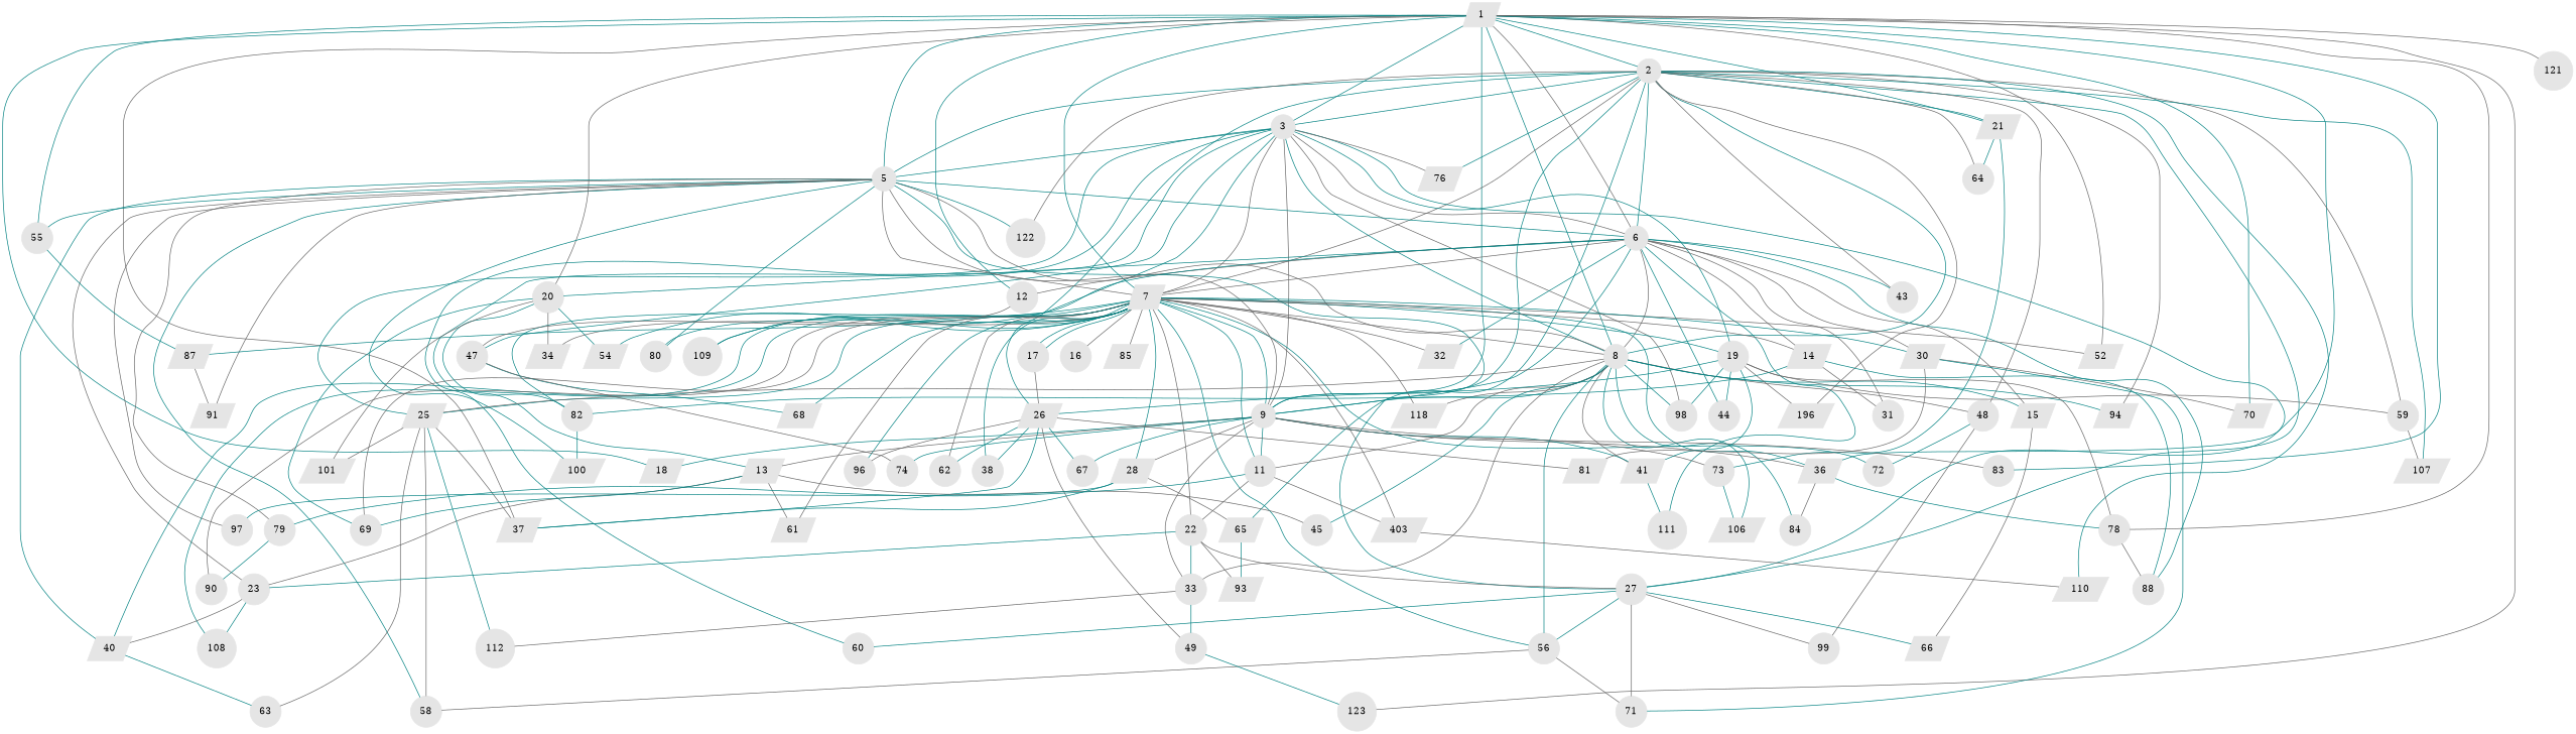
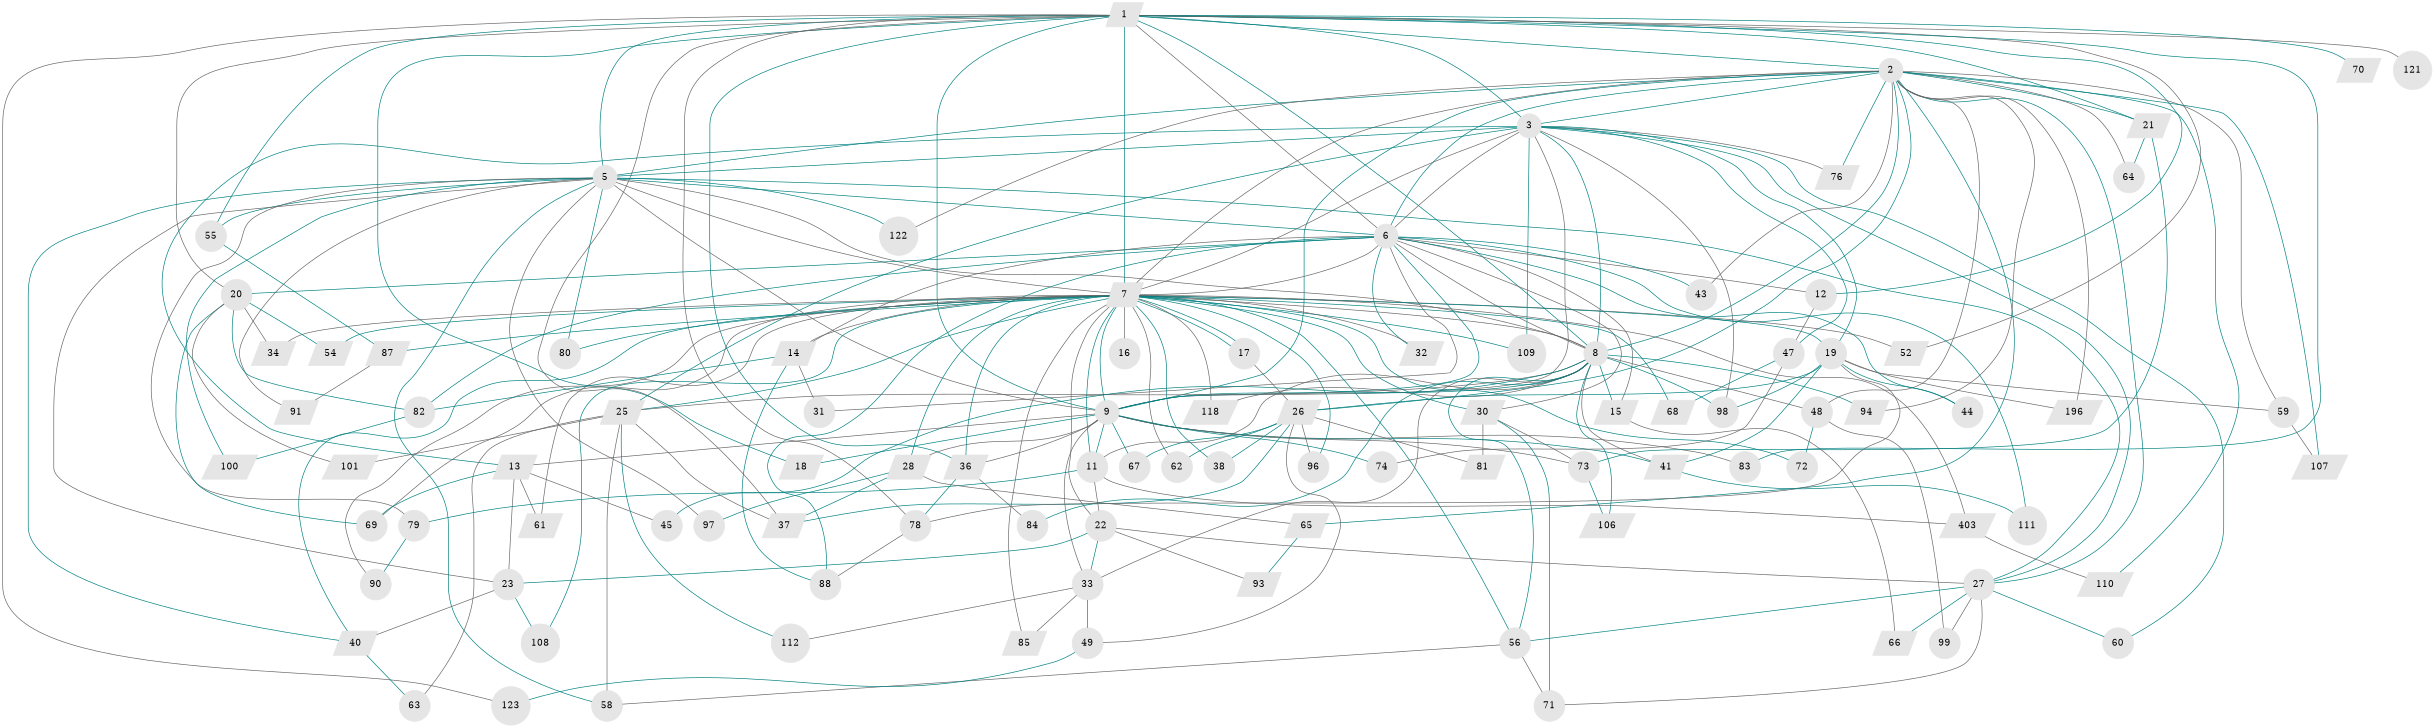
  graph {
    node [color=gray90 shape=circle style=filled]
    edge [color=teal]
    1 [shape=parallelogram super="+4"]
    2 [super="+125"]
    3 [super="+35"]
    5 [super="+24"]
    6 [super="+86"]
    7 [shape=parallelogram super="+10"]
    8 [super="+42"]
    9 [super="+53"]
    12
    18 [shape=parallelogram]
    20 [super="+120"]
    21 [shape=parallelogram]
    36 [shape=parallelogram super="+104"]
    37 [shape=parallelogram super="+39"]
    52 [shape=parallelogram]
    55
    70 [shape=parallelogram]
    78 [super="+105"]
    83
    121
    123
    26 [shape=parallelogram super="+29"]
    27 [super="+57"]
    43
    48
    59
    64
    65 [shape=parallelogram]
    76 [shape=parallelogram]
    94 [shape=parallelogram]
    107 [shape=parallelogram]
    110 [shape=parallelogram]
    122
    n34 [label=196 shape=parallelogram]
    13 [shape=parallelogram super="+46"]
    19 [super="+115"]
    25 [shape=parallelogram super="+50"]
    47
    60
    98 [super="+124"]
    109
    23
    40 [shape=parallelogram super="+116"]
    58
    79
    80
    91 [shape=parallelogram]
    97
    100 [shape=parallelogram]
    14 [shape=parallelogram super="+89"]
    15 [shape=parallelogram]
    30 [shape=parallelogram]
    31
    32 [shape=parallelogram]
    44
    82
    88 [super="+119"]
    111
    16
    62 [super="+77"]
    11 [super="+117"]
    17 [super="+51"]
    22 [super="+102"]
    28 [shape=parallelogram super="+95"]
    34 [shape=parallelogram]
    38
    54 [shape=parallelogram]
    56 [super="+92"]
    61 [shape=parallelogram]
    68 [shape=parallelogram]
    69 [super="+113"]
    72
    85 [shape=parallelogram]
    87 [shape=parallelogram]
    90
    96
    n77 [label=403 shape=parallelogram]
    108
    118 [shape=parallelogram]
    33 [super="+114"]
    41 [shape=parallelogram]
    45
    84
    106 [shape=parallelogram]
    67
    73
    74
    101 [shape=parallelogram]
    49
    81 [shape=parallelogram]
    66 [shape=parallelogram]
    71 [super="+75"]
    99
    93 [shape=parallelogram]
    63
    112
    1 -- 2 [weight=2]
    1 -- 3 [weight=2]
    1 -- 5 [weight=2]
    1 -- 6 [color=gray40 weight=2]
    1 -- 7 [weight=4]
    1 -- 8 [weight=2]
    1 -- 9 [weight=3]
    1 -- 12
    1 -- 18
    1 -- 20 [color=gray40]
    1 -- 21
    1 -- 36
    1 -- 37 [color=gray40]
    1 -- 52 [color=gray40]
    1 -- 55
    1 -- 70
    1 -- 78 [color=gray40]
    1 -- 83
    1 -- 121 [color=gray40 weight=2]
    1 -- 123 [color=gray40]
    2 -- 3
    2 -- 5
    2 -- 6
    2 -- 7 [color=gray40 weight=3]
    2 -- 8
    2 -- 9
    2 -- 21
    2 -- 26
    2 -- 27
    2 -- 43 [color=gray40]
    2 -- 48 [color=gray40]
    2 -- 59 [color=gray40]
    2 -- 64 [color=gray40]
    2 -- 65
    2 -- 76
    2 -- 94 [color=gray40]
    2 -- 107
    2 -- 110
    2 -- 122 [color=gray40]
    2 -- n34 [color=gray40]
    3 -- 5
    3 -- 6 [color=gray40]
    3 -- 7 [color=gray40 weight=2]
    3 -- 8
    3 -- 9 [color=gray40]
    3 -- 27
    3 -- 76 [color=gray40]
    3 -- 13
    3 -- 19
    3 -- 25
    3 -- 47
    3 -- 60
    3 -- 98 [color=gray40]
    3 -- 109
    5 -- 6
    5 -- 7 [color=gray40 weight=3]
    5 -- 8 [color=gray40]
    5 -- 9 [color=gray40]
    5 -- 55
    5 -- 27
    5 -- 122
    5 -- 23 [color=gray40]
    5 -- 40
    5 -- 58
    5 -- 79 [color=gray40]
    5 -- 80
    5 -- 91 [color=gray40]
    5 -- 97 [color=gray40]
    5 -- 100
    6 -- 7 [color=gray40 weight=2]
    6 -- 8 [color=gray40]
    6 -- 9
    6 -- 12 [color=gray40]
    6 -- 20
    6 -- 43
    6 -- 14 [color=gray40]
    6 -- 15 [color=gray40]
    6 -- 30 [color=gray40]
    6 -- 31 [color=gray40]
    6 -- 32
    6 -- 44
    6 -- 82
    6 -- 88
    6 -- 111
    7 -- 8 [color=gray40 weight=2]
    7 -- 9 [weight=2]
    7 -- 36
    7 -- 52 [color=gray40]
    7 -- 19
    7 -- 25
    7 -- 109
    7 -- 40
    7 -- 80
    7 -- 14 [color=gray40 weight=2]
    7 -- 30
    7 -- 32 [color=gray40]
    7 -- 16 [color=gray40]
    7 -- 62 [color=gray40]
    7 -- 11
    7 -- 17 [weight=2]
    7 -- 17
    7 -- 22 [color=gray40]
    7 -- 28
    7 -- 34 [color=gray40]
    7 -- 38
    7 -- 54
    7 -- 56
    7 -- 61 [color=gray40]
    7 -- 68
    7 -- 69 [color=gray40]
    7 -- 72
    7 -- 85 [color=gray40]
    7 -- 87
    7 -- 90 [color=gray40]
    7 -- 96
    7 -- n77 [color=gray40]
    7 -- 108
    7 -- 118 [color=gray40]
    8 -- 9
    8 -- 48 [color=gray40]
    8 -- 94
    8 -- 25 [color=gray40]
    8 -- 98
    8 -- 15
    8 -- 11 [color=gray40]
    8 -- 56
    8 -- 118 [color=gray40]
    8 -- 33 [color=gray40 weight=2]
    8 -- 41 [color=gray40]
    8 -- 45
    8 -- 84
    8 -- 106
    9 -- 18
    9 -- 36 [color=gray40]
    9 -- 83 [color=gray40]
    9 -- 13 [color=gray40]
    9 -- 11
    9 -- 28 [color=gray40]
    9 -- 33 [color=gray40]
    9 -- 41
    9 -- 67
    9 -- 73 [color=gray40]
    9 -- 74
    12 -- 47 [color=gray40]
    20 -- 82
    20 -- 34 [color=gray40]
    20 -- 54
    20 -- 69
    20 -- 101 [color=gray40]
    21 -- 64
    21 -- 73
    36 -- 78
    36 -- 84 [color=gray40]
    55 -- 87
    78 -- 88 [color=gray40]
    26 -- 37
    26 -- 62 [weight=2]
    26 -- 38
    26 -- 96 [color=gray40]
    26 -- 67
    26 -- 49 [color=gray40]
    26 -- 81 [color=gray40]
    27 -- 60
    27 -- 56
    27 -- 66
    27 -- 71 [color=gray40]
    27 -- 99 [color=gray40]
    48 -- 72
    48 -- 99 [color=gray40]
    59 -- 107 [color=gray40]
    65 -- 93
    13 -- 23 [color=gray40]
    13 -- 61 [color=gray40]
    13 -- 69
    13 -- 45 [color=gray40]
    19 -- 78 [color=gray40]
    19 -- 26
    19 -- 59 [color=gray40]
    19 -- n34 [color=gray40]
    19 -- 98
    19 -- 44
    19 -- 41
    25 -- 37 [color=gray40]
    25 -- 58 [color=gray40]
    25 -- 101 [color=gray40]
    25 -- 63 [color=gray40]
    25 -- 112
    47 -- 68
    47 -- 74 [color=gray40]
    23 -- 40 [color=gray40]
    23 -- 108
    40 -- 63
    79 -- 90
    14 -- 31 [color=gray40]
    14 -- 82
    14 -- 88
    15 -- 66 [color=gray40]
-   30 -- 70 [color=gray40]
+   30 -- 73 [color=gray40]
    30 -- 81 [color=gray40]
    30 -- 71
    82 -- 100
    11 -- 79
    11 -- 22 [color=gray40]
    11 -- n77 [color=gray40]
    17 -- 26 [color=gray40]
    22 -- 27 [color=gray40]
    22 -- 23
    22 -- 33
    22 -- 93 [color=gray40]
    28 -- 37
    28 -- 65 [color=gray40]
    28 -- 97
    56 -- 58 [color=gray40]
    56 -- 71 [color=gray40]
    87 -- 91 [color=gray40]
    n77 -- 110 [color=gray40]
+   33 -- 85 [color=gray40]
    33 -- 49
    33 -- 112 [color=gray40]
    41 -- 111
    73 -- 106
    49 -- 123
  }
